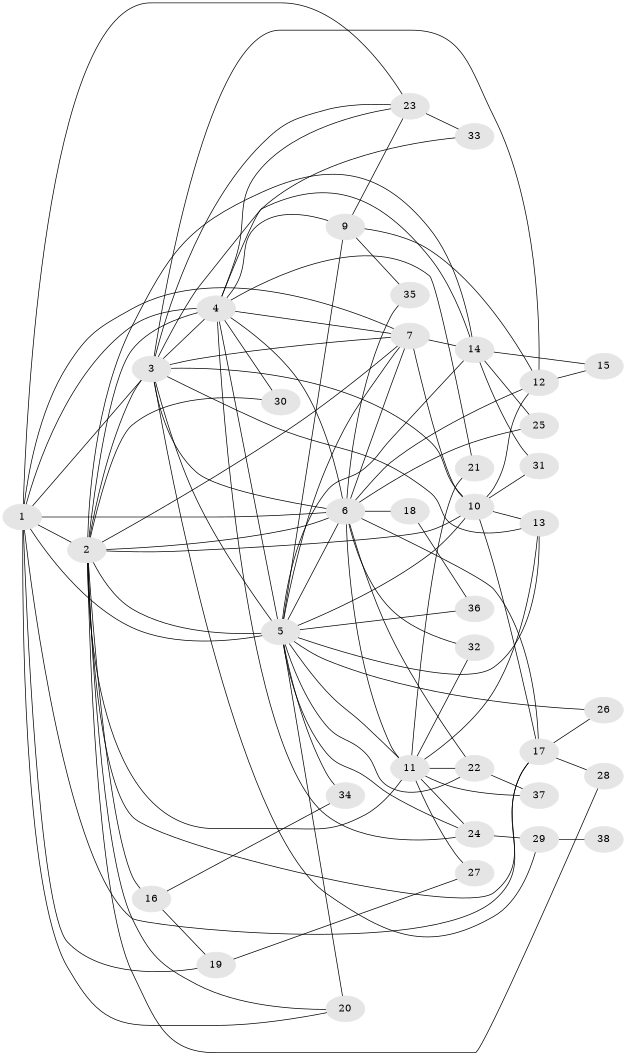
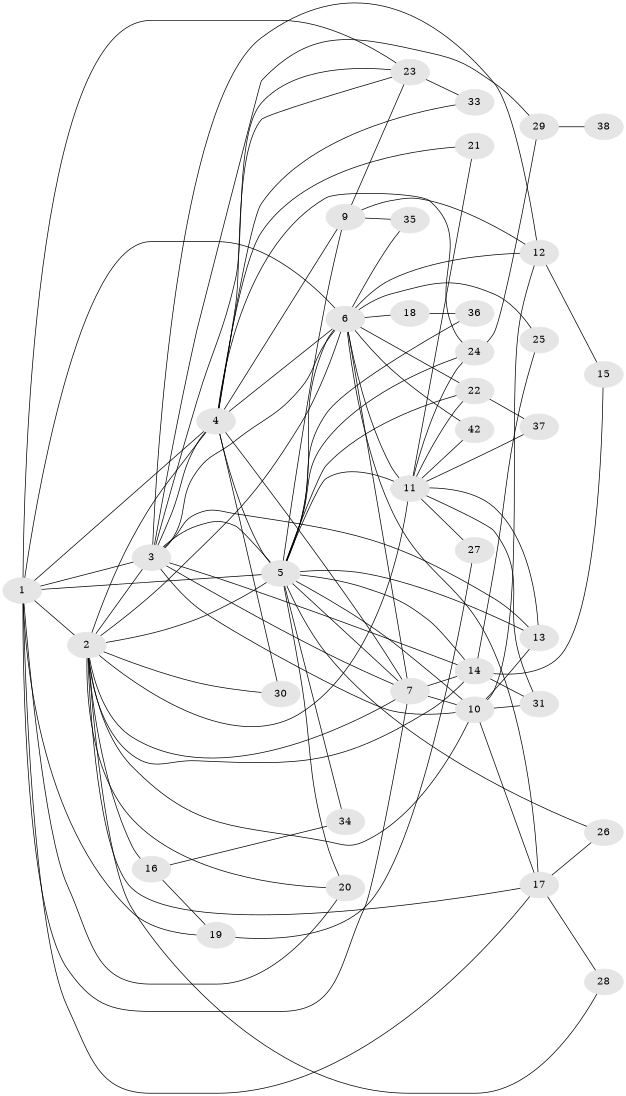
  graph {
    rankdir=LR
    node [color=gray90 style=filled]
    edge [weight=1.0]
    1
    2
    3
    4
    5
    6
    7
    17
    19
    20
    23
    10
    11
    14
    16
    28
    30
    12
    13
    29
    9
    21
    24
    33
    22
    26
    34
    36
    18
    25
-   32
+   32 [label=42]
    35
    27
    31
    37
    15
    38
    1 -- 2 [weight=4.0]
    1 -- 3 [weight=2.0]
    1 -- 4 [weight=4.0]
    1 -- 5 [weight=2.0]
    1 -- 6 [weight=2.0]
    1 -- 7 [weight=2.0]
    1 -- 17
    1 -- 19
    1 -- 20 [weight=2.0]
    1 -- 23
    2 -- 3 [weight=4.0]
    2 -- 4 [weight=4.0]
    2 -- 5 [weight=3.0]
    2 -- 6 [weight=2.0]
    2 -- 7 [weight=2.0]
    2 -- 17
    2 -- 20
    2 -- 10
    2 -- 11 [weight=5.0]
    2 -- 14
    2 -- 16
    2 -- 28
    2 -- 30
    3 -- 4 [weight=6.0]
    3 -- 5 [weight=2.0]
    3 -- 6 [weight=2.0]
    3 -- 7 [weight=10.0]
    3 -- 23
    3 -- 10
    3 -- 14
    3 -- 12
    3 -- 13
    3 -- 29
    4 -- 5 [weight=2.0]
    4 -- 6 [weight=2.0]
    4 -- 7 [weight=3.0]
    4 -- 23 [weight=5.0]
    4 -- 30
    4 -- 9
    4 -- 21
    4 -- 24
    4 -- 33
    5 -- 6 [weight=2.0]
    5 -- 7
    5 -- 20
    5 -- 10
    5 -- 11
    5 -- 14
    5 -- 13
    5 -- 9
    5 -- 24
    5 -- 22
    5 -- 26
    5 -- 34
    5 -- 36
    6 -- 7
    6 -- 17
    6 -- 11
    6 -- 12
    6 -- 22
    6 -- 18
    6 -- 25
    6 -- 32
    6 -- 35
    7 -- 10
    7 -- 14
    17 -- 28
    17 -- 26
    19 -- 27
    23 -- 33
    10 -- 17
    10 -- 12
    10 -- 13 [weight=3.0]
    10 -- 31
    11 -- 13
    11 -- 21
    11 -- 24
    11 -- 22
    11 -- 32
    11 -- 27
+   11 -- 31
    11 -- 37
    14 -- 25
    14 -- 31
    14 -- 15
    16 -- 19
    16 -- 34
    12 -- 15
    29 -- 38
    9 -- 23
    9 -- 12
    9 -- 35
    24 -- 29
    22 -- 37
    18 -- 36
  }
